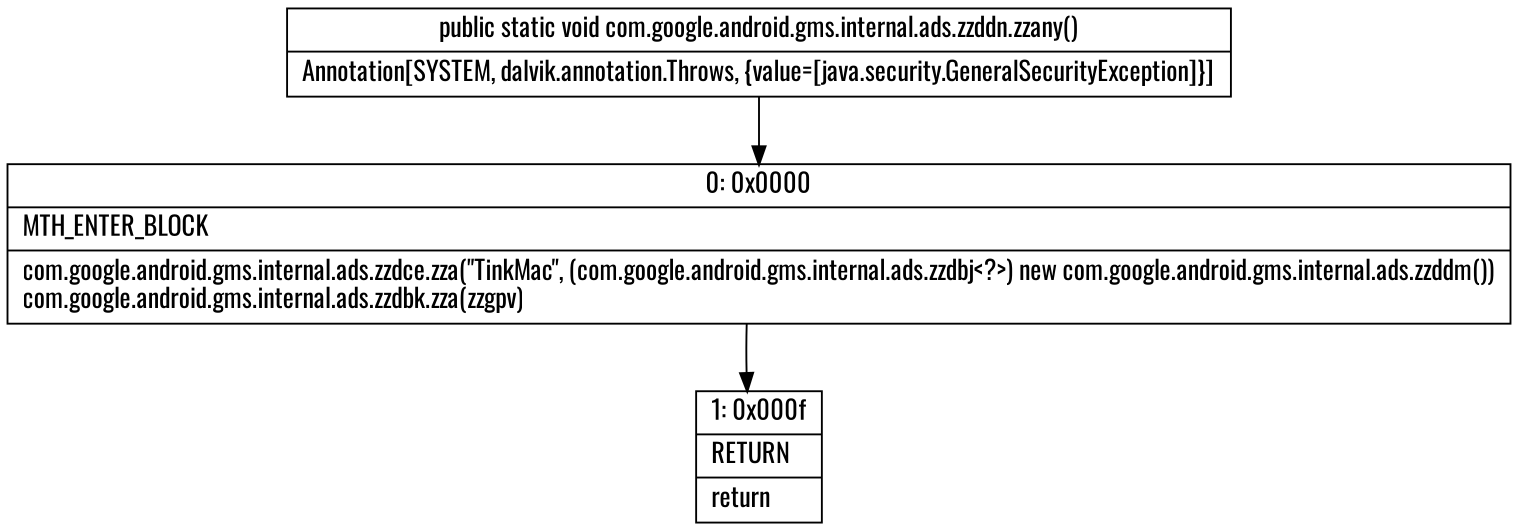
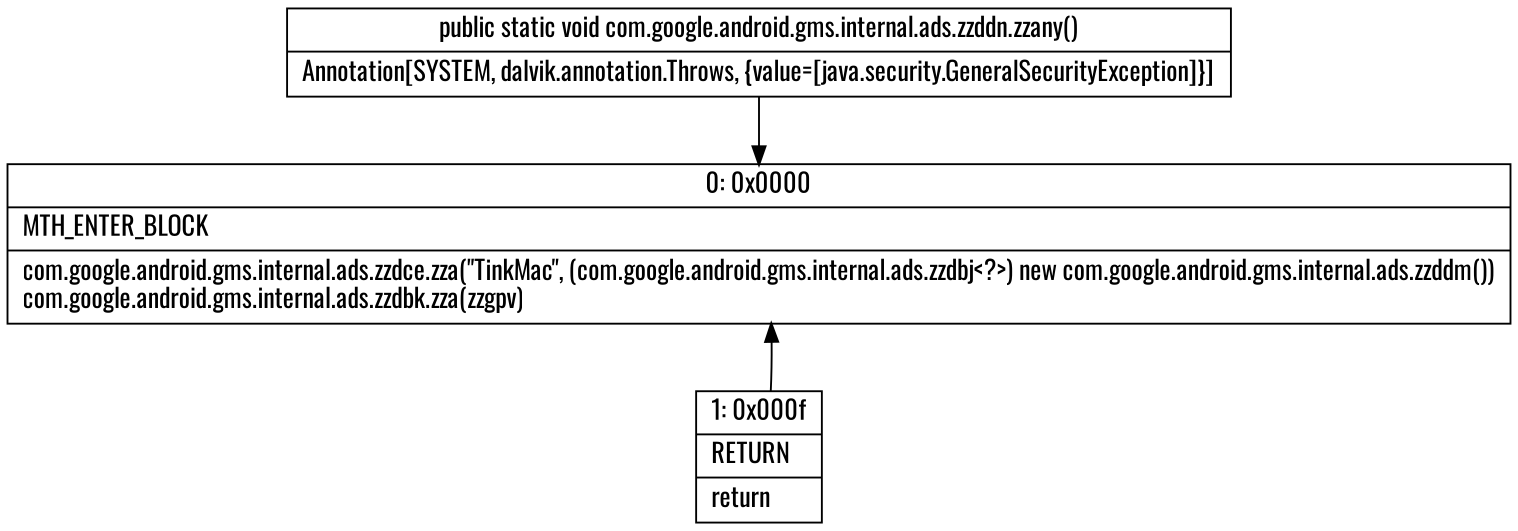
  digraph {
    fontname=Oswald
    node [shape=record fontname=Oswald]
    edge [fontname=Oswald]
    n1 [label="{0\:\ 0x0000|MTH_ENTER_BLOCK\l|com.google.android.gms.internal.ads.zzdce.zza(\"TinkMac\", (com.google.android.gms.internal.ads.zzdbj\<?\>) new com.google.android.gms.internal.ads.zzddm())\lcom.google.android.gms.internal.ads.zzdbk.zza(zzgpv)\l}"]
    n2 [label="{1\:\ 0x000f|RETURN\l|return\l}"]
    n3 [label="{public static void com.google.android.gms.internal.ads.zzddn.zzany()  | Annotation[SYSTEM, dalvik.annotation.Throws, \{value=[java.security.GeneralSecurityException]\}]\l}"]
-   n1 -> n2
+   n2 -> n1
    n3 -> n1
  }
